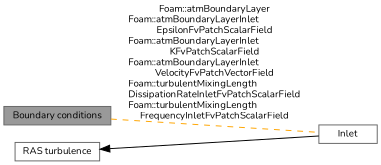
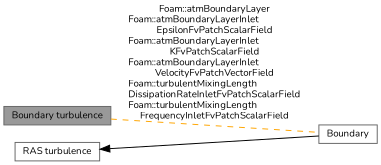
  digraph {
    fontname=Nunito
    rankdir=LR
    node [color=grey40 fillcolor=white fontname=Nunito fontsize=10 shape=box style=filled]
    edge [fontname=Nunito fontsize=10 labelfontname=Helvetica labelfontsize=10 shape=plaintext]
-   n1 [height=0.2 label=Inlet width=0.4]
-   n2 [color=gray40 fillcolor=grey60 fontcolor=black height=0.2 label="Boundary conditions" width=0.4]
+   n1 [height=0.2 label=Boundary width=0.4]
+   n2 [color=gray40 fillcolor=grey60 fontcolor=black height=0.2 label="Boundary turbulence" width=0.4]
    n3 [height=0.2 label="RAS turbulence" width=0.4]
    n2 -> n1 [color=orange dir=none label="Foam::atmBoundaryLayer\nFoam::atmBoundaryLayerInlet\lEpsilonFvPatchScalarField\nFoam::atmBoundaryLayerInlet\lKFvPatchScalarField\nFoam::atmBoundaryLayerInlet\lVelocityFvPatchVectorField\nFoam::turbulentMixingLength\lDissipationRateInletFvPatchScalarField\nFoam::turbulentMixingLength\lFrequencyInletFvPatchScalarField" style=dashed]
    n3 -> n1 [dir=back style=solid]
  }
